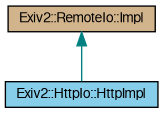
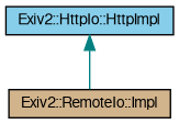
  digraph {
    node [color=black fontname=FreeSans fontsize=10 shape=record style=filled]
    n1 [fillcolor=tan fontcolor=black height=0.2 label="Exiv2::RemoteIo::Impl" width=0.4]
    n2 [fillcolor=skyblue height=0.2 label="Exiv2::HttpIo::HttpImpl" width=0.4]
-   n1 -> n2 [color=teal dir=back fontname=FreeSans fontsize=10 labelfontname=FreeSans labelfontsize=10 style=solid]
+   n2 -> n1 [color=teal dir=back fontname=FreeSans fontsize=10 labelfontname=FreeSans labelfontsize=10 style=solid]
  }
